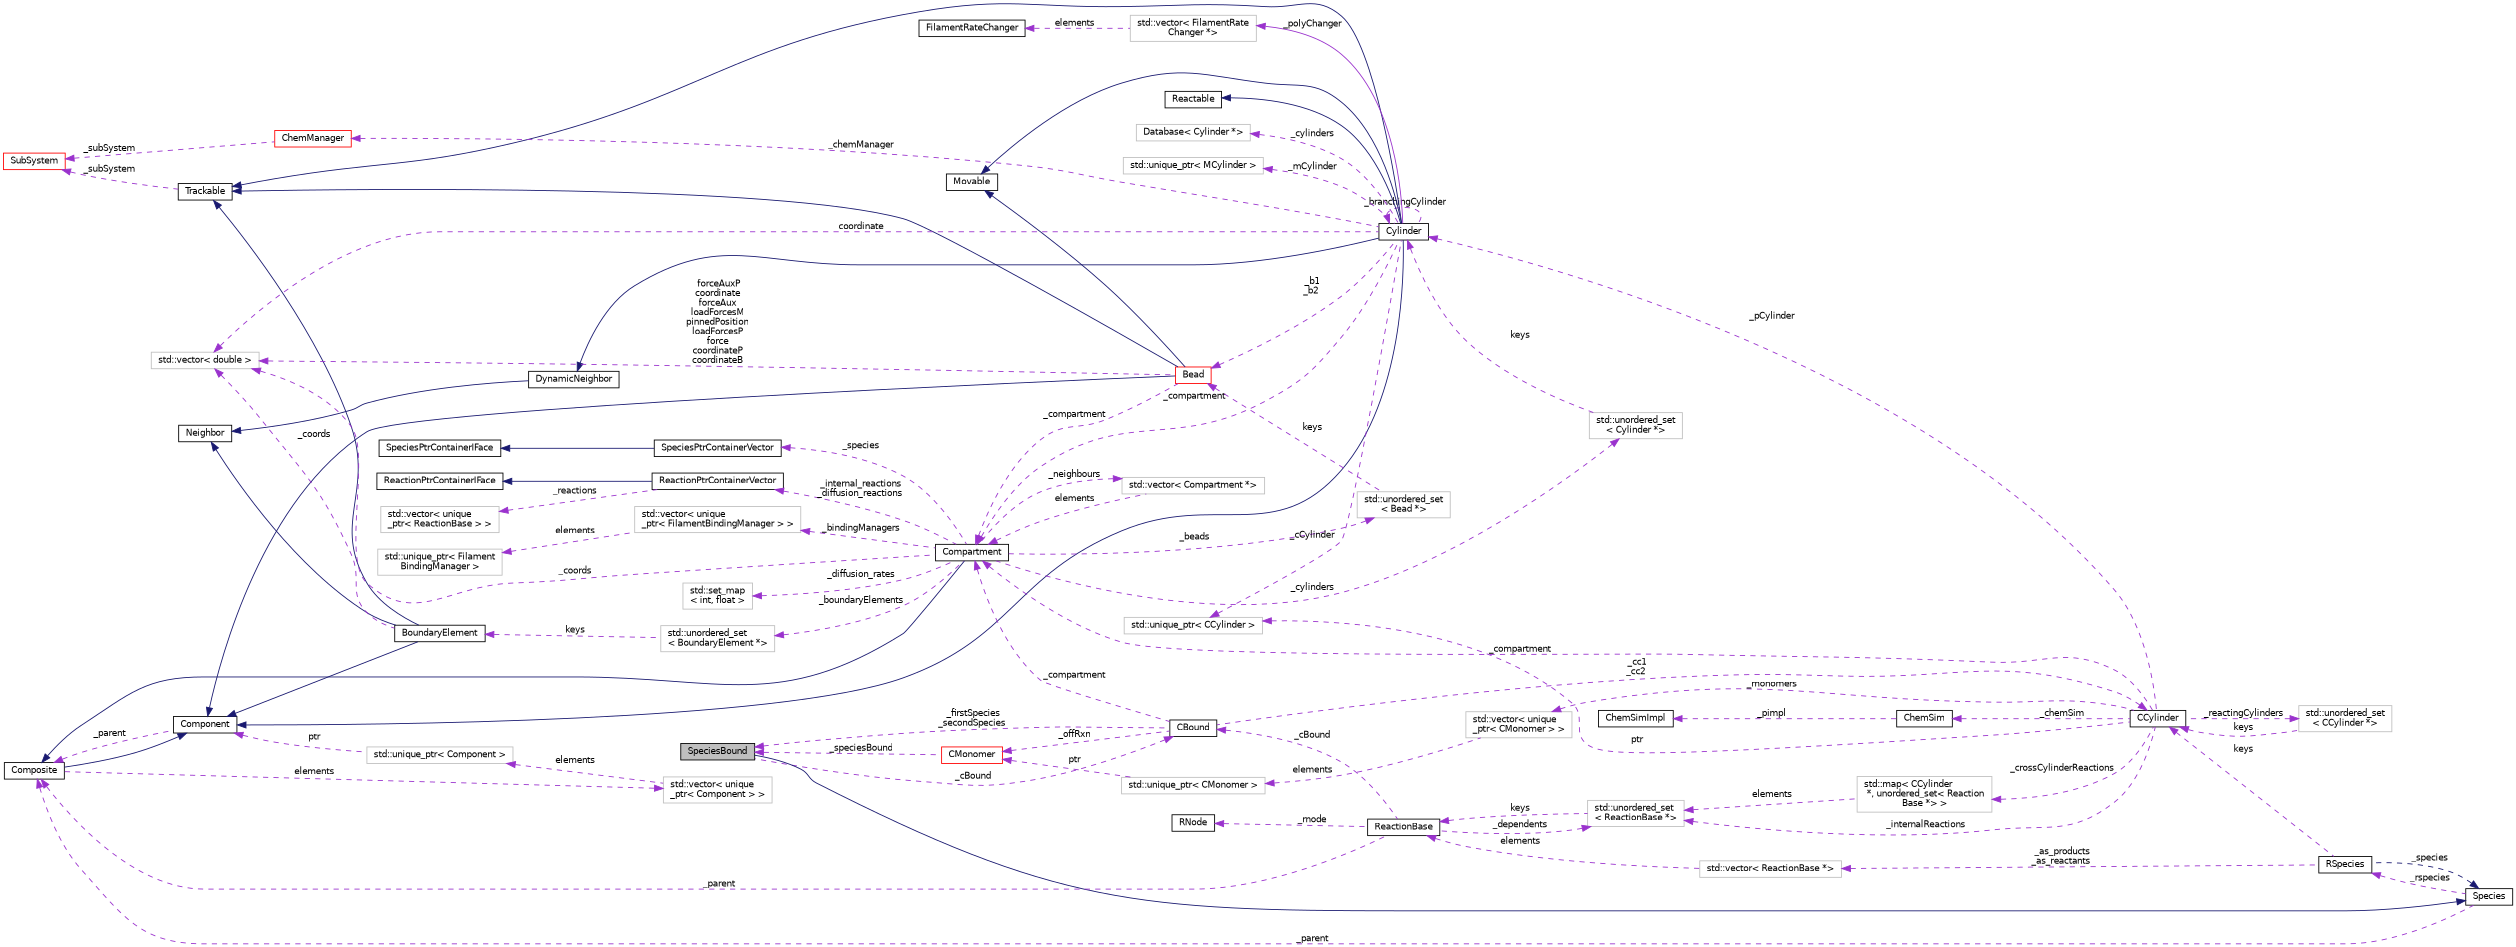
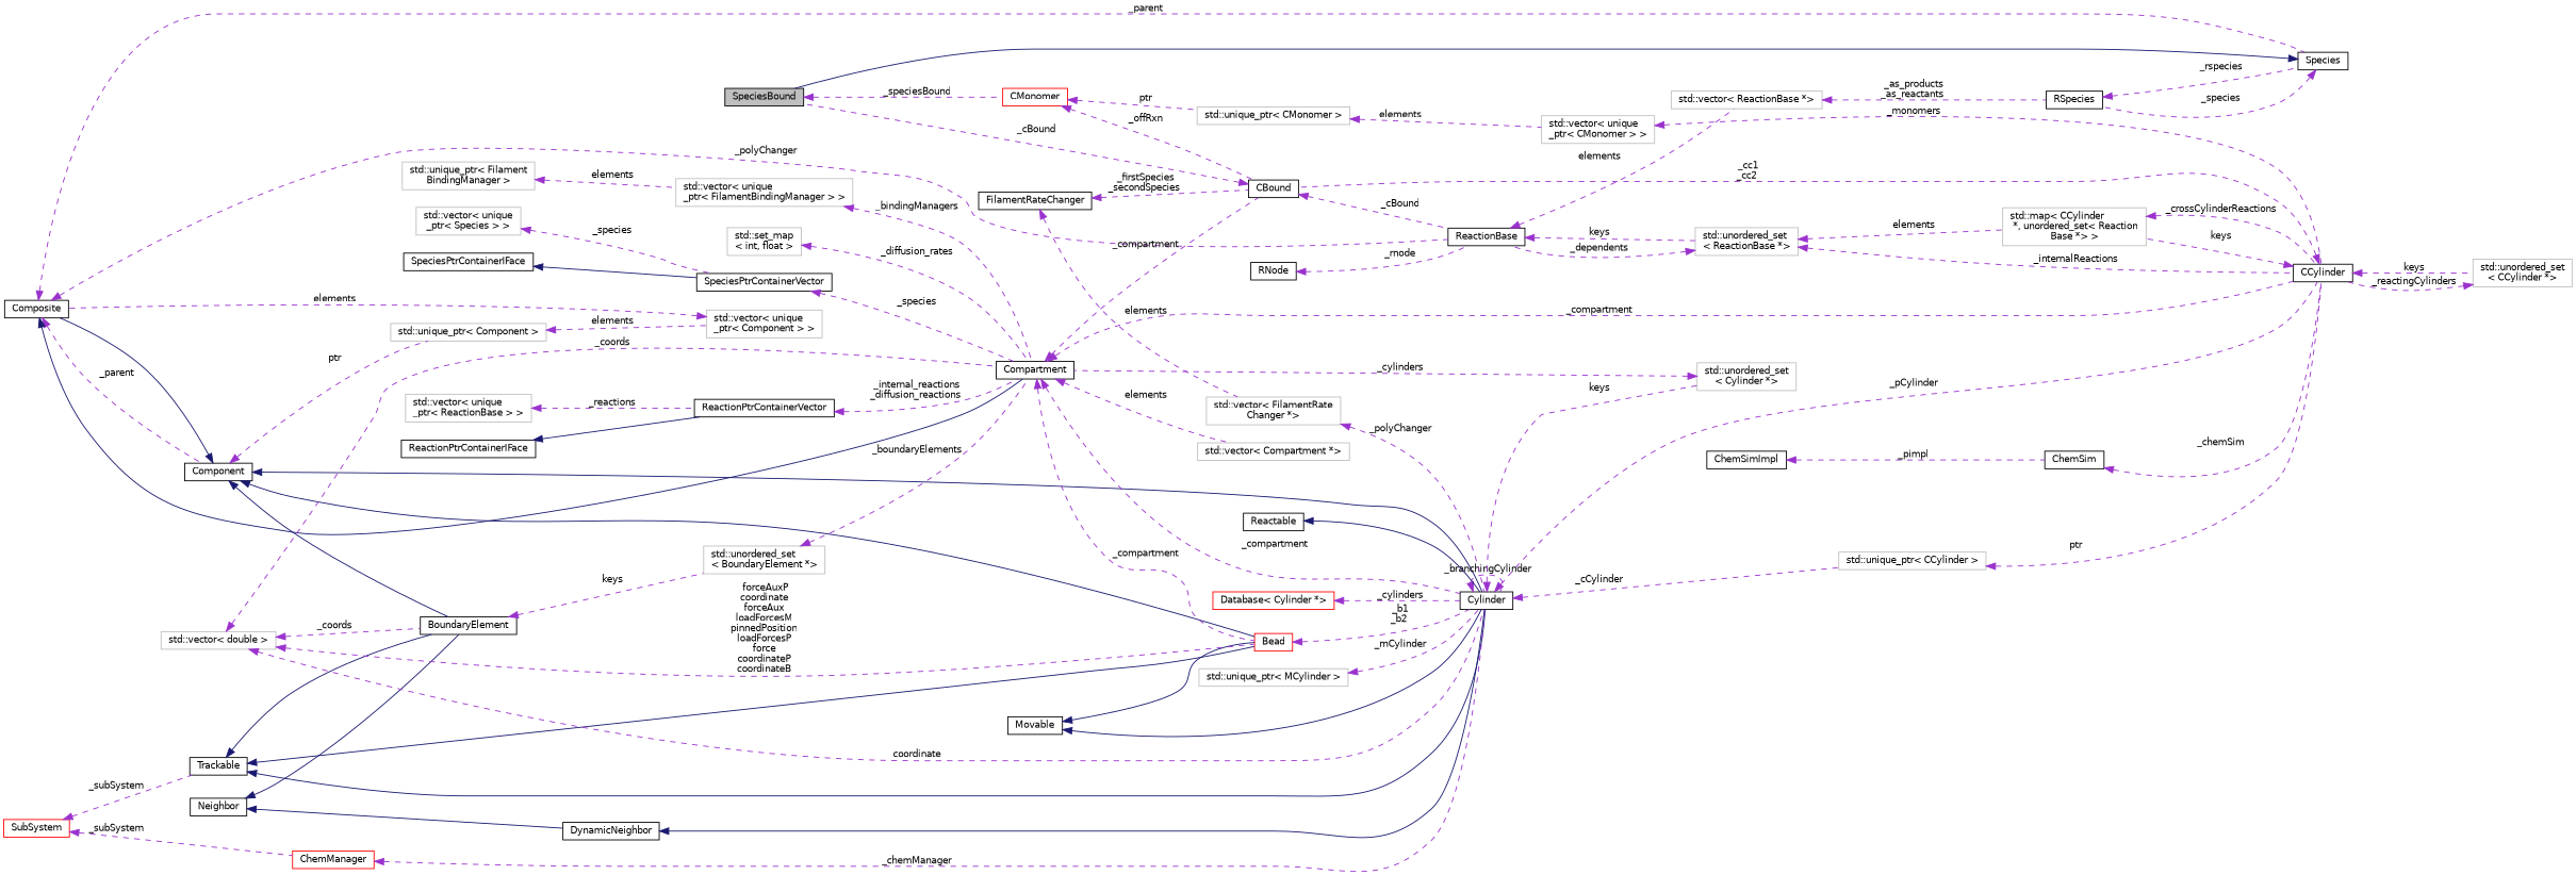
  digraph {
    rankdir=LR
    node [color=black fillcolor=white fontname=Helvetica fontsize=10 shape=record style=filled]
    edge [color=darkorchid3 dir=back fontname=Helvetica fontsize=10 labelfontname=Helvetica labelfontsize=10 style=dashed]
    n1 [fillcolor=grey75 fontcolor=black height=0.2 label=SpeciesBound width=0.4]
    n2 [height=0.2 label=CBound width=0.4]
    n3 [color=red height=0.2 label=CMonomer width=0.4]
    n4 [height=0.2 label=ReactionBase width=0.4]
    n5 [color=grey75 height=0.2 label="std::unique_ptr\< CMonomer \>" width=0.4]
    n6 [height=0.2 label=Species width=0.4]
    n7 [height=0.2 label=RSpecies width=0.4]
    n8 [color=grey75 height=0.2 label="std::vector\< ReactionBase *\>" width=0.4]
    n9 [color=grey75 height=0.2 label="std::unordered_set\l\< ReactionBase *\>" width=0.4]
    n10 [height=0.2 label=CCylinder width=0.4]
    n11 [color=grey75 height=0.2 label="std::map\< CCylinder\l *, unordered_set\< Reaction\lBase *\> \>" width=0.4]
    n12 [height=0.2 label=Composite width=0.4]
    n13 [height=0.2 label=Component width=0.4]
    n14 [height=0.2 label=Compartment width=0.4]
    n15 [color=grey75 height=0.2 label="std::unique_ptr\< Component \>" width=0.4]
    n16 [height=0.2 label=Cylinder width=0.4]
    n17 [color=red height=0.2 label=Bead width=0.4]
    n18 [height=0.2 label=BoundaryElement width=0.4]
    n19 [color=grey75 height=0.2 label="std::vector\< Compartment *\>" width=0.4]
    n20 [color=grey75 height=0.2 label="std::vector\< unique\l_ptr\< Component \> \>" width=0.4]
    n21 [color=grey75 height=0.2 label="std::unordered_set\l\< Cylinder *\>" width=0.4]
-   n22 [color=grey75 height=0.2 label="std::unordered_set\l\< Bead *\>" width=0.4]
    n23 [color=grey75 height=0.2 label="std::unordered_set\l\< BoundaryElement *\>" width=0.4]
    n24 [color=grey75 height=0.2 label="std::unordered_set\l\< CCylinder *\>" width=0.4]
    n25 [color=grey75 height=0.2 label="std::unique_ptr\< CCylinder \>" width=0.4]
    n26 [color=grey75 height=0.2 label="std::vector\< unique\l_ptr\< CMonomer \> \>" width=0.4]
    n27 [height=0.2 label=Trackable width=0.4]
    n28 [color=red height=0.2 label=SubSystem width=0.4]
    n29 [color=red height=0.2 label=ChemManager width=0.4]
    n30 [height=0.2 label=Movable width=0.4]
    n31 [height=0.2 label=Reactable width=0.4]
    n32 [height=0.2 label=DynamicNeighbor width=0.4]
    n33 [height=0.2 label=Neighbor width=0.4]
    n34 [color=grey75 height=0.2 label="std::vector\< FilamentRate\lChanger *\>" width=0.4]
    n35 [height=0.2 label=FilamentRateChanger width=0.4]
    n36 [color=grey75 height=0.2 label="std::vector\< double \>" width=0.4]
    n37 [height=0.2 label=ReactionPtrContainerVector width=0.4]
    n38 [height=0.2 label=ReactionPtrContainerIFace width=0.4]
    n39 [color=grey75 height=0.2 label="std::vector\< unique\l_ptr\< ReactionBase \> \>" width=0.4]
    n40 [color=grey75 height=0.2 label="std::set_map\l\< int, float \>" width=0.4]
    n41 [color=grey75 height=0.2 label="std::vector\< unique\l_ptr\< FilamentBindingManager \> \>" width=0.4]
    n42 [color=grey75 height=0.2 label="std::unique_ptr\< Filament\lBindingManager \>" width=0.4]
    n43 [height=0.2 label=SpeciesPtrContainerVector width=0.4]
    n44 [height=0.2 label=SpeciesPtrContainerIFace width=0.4]
-   n46 [color=grey75 height=0.2 label="Database\< Cylinder *\>" width=0.4]
+   n45 [color=grey75 height=0.2 label="std::vector\< unique\l_ptr\< Species \> \>" width=0.4]
+   n46 [color=red height=0.2 label="Database\< Cylinder *\>" width=0.4]
    n47 [color=grey75 height=0.2 label="std::unique_ptr\< MCylinder \>" width=0.4]
    n48 [height=0.2 label=ChemSim width=0.4]
    n49 [height=0.2 label=ChemSimImpl width=0.4]
    n50 [height=0.2 label=RNode width=0.4]
-   n1 -> n2 [label=" _firstSpecies\n_secondSpecies"]
+   n35 -> n2 [label=" _firstSpecies\n_secondSpecies"]
    n1 -> n3 [label=" _speciesBound"]
    n2 -> n1 [label=" _cBound"]
    n2 -> n4 [label=" _cBound"]
    n3 -> n2 [label=" _offRxn"]
    n3 -> n5 [label=" ptr"]
    n4 -> n8 [label=" elements"]
    n4 -> n9 [label=" keys"]
    n5 -> n26 [label=" elements"]
    n6 -> n1 [color=midnightblue style=solid]
-   n6 -> n7 [color=midnightblue label=" _species"]
+   n6 -> n7 [label=" _species"]
    n7 -> n6 [label=" _rspecies"]
    n8 -> n7 [label=" _as_products\n_as_reactants"]
    n9 -> n4 [label=" _dependents"]
    n9 -> n10 [label=" _internalReactions"]
    n9 -> n11 [label=" elements"]
    n10 -> n2 [label=" _cc1\n_cc2"]
-   n10 -> n7 [label=" keys"]
+   n10 -> n11 [label=" keys"]
    n10 -> n24 [label=" keys"]
    n11 -> n10 [label=" _crossCylinderReactions"]
-   n12 -> n4 [label=" _parent"]
+   n12 -> n4 [label=" _polyChanger"]
    n12 -> n6 [label=" _parent"]
    n12 -> n13 [label=" _parent"]
    n12 -> n14 [color=midnightblue style=solid]
    n13 -> n12 [color=midnightblue style=solid]
    n13 -> n15 [label=" ptr"]
    n13 -> n16 [color=midnightblue style=solid]
    n13 -> n17 [color=midnightblue style=solid]
    n13 -> n18 [color=midnightblue style=solid]
    n14 -> n2 [label=" _compartment"]
    n14 -> n10 [label=" _compartment"]
    n14 -> n16 [label=" _compartment"]
    n14 -> n17 [label=" _compartment"]
    n14 -> n19 [label=" elements"]
    n15 -> n20 [label=" elements"]
    n16 -> n10 [label=" _pCylinder"]
    n16 -> n16 [label=" _branchingCylinder"]
    n16 -> n21 [label=" keys"]
    n17 -> n16 [label=" _b1\n_b2"]
-   n17 -> n22 [label=" keys"]
    n18 -> n23 [label=" keys"]
-   n19 -> n14 [label=" _neighbours"]
    n20 -> n12 [label=" elements"]
    n21 -> n14 [label=" _cylinders"]
-   n22 -> n14 [label=" _beads"]
    n23 -> n14 [label=" _boundaryElements"]
    n24 -> n10 [label=" _reactingCylinders"]
    n25 -> n10 [label=" ptr"]
-   n25 -> n16 [label=" _cCylinder"]
+   n16 -> n25 [label=" _cCylinder"]
    n26 -> n10 [label=" _monomers"]
    n27 -> n16 [color=midnightblue style=solid]
    n27 -> n17 [color=midnightblue style=solid]
    n27 -> n18 [color=midnightblue style=solid]
    n28 -> n27 [label=" _subSystem"]
    n28 -> n29 [label=" _subSystem"]
    n29 -> n16 [label=" _chemManager"]
    n30 -> n16 [color=midnightblue style=solid]
    n30 -> n17 [color=midnightblue style=solid]
    n31 -> n16 [color=midnightblue style=solid]
    n32 -> n16 [color=midnightblue style=solid]
    n33 -> n18 [color=midnightblue style=solid]
    n33 -> n32 [color=midnightblue style=solid]
-   n34 -> n16 [label=" _polyChanger" style=solid]
+   n34 -> n16 [label=" _polyChanger"]
    n35 -> n34 [label=" elements"]
    n36 -> n14 [label=" _coords"]
    n36 -> n16 [label=" coordinate"]
    n36 -> n17 [label=" forceAuxP\ncoordinate\nforceAux\nloadForcesM\npinnedPosition\nloadForcesP\nforce\ncoordinateP\ncoordinateB"]
    n36 -> n18 [label=" _coords"]
    n37 -> n14 [label=" _internal_reactions\n_diffusion_reactions"]
    n38 -> n37 [color=midnightblue style=solid]
    n39 -> n37 [label=" _reactions"]
    n40 -> n14 [label=" _diffusion_rates"]
    n41 -> n14 [label=" _bindingManagers"]
    n42 -> n41 [label=" elements"]
    n43 -> n14 [label=" _species"]
    n44 -> n43 [color=midnightblue style=solid]
+   n45 -> n43 [label=" _species"]
    n46 -> n16 [label=" _cylinders"]
    n47 -> n16 [label=" _mCylinder"]
    n48 -> n10 [label=" _chemSim"]
    n49 -> n48 [label=" _pimpl"]
    n50 -> n4 [label=" _rnode"]
  }
